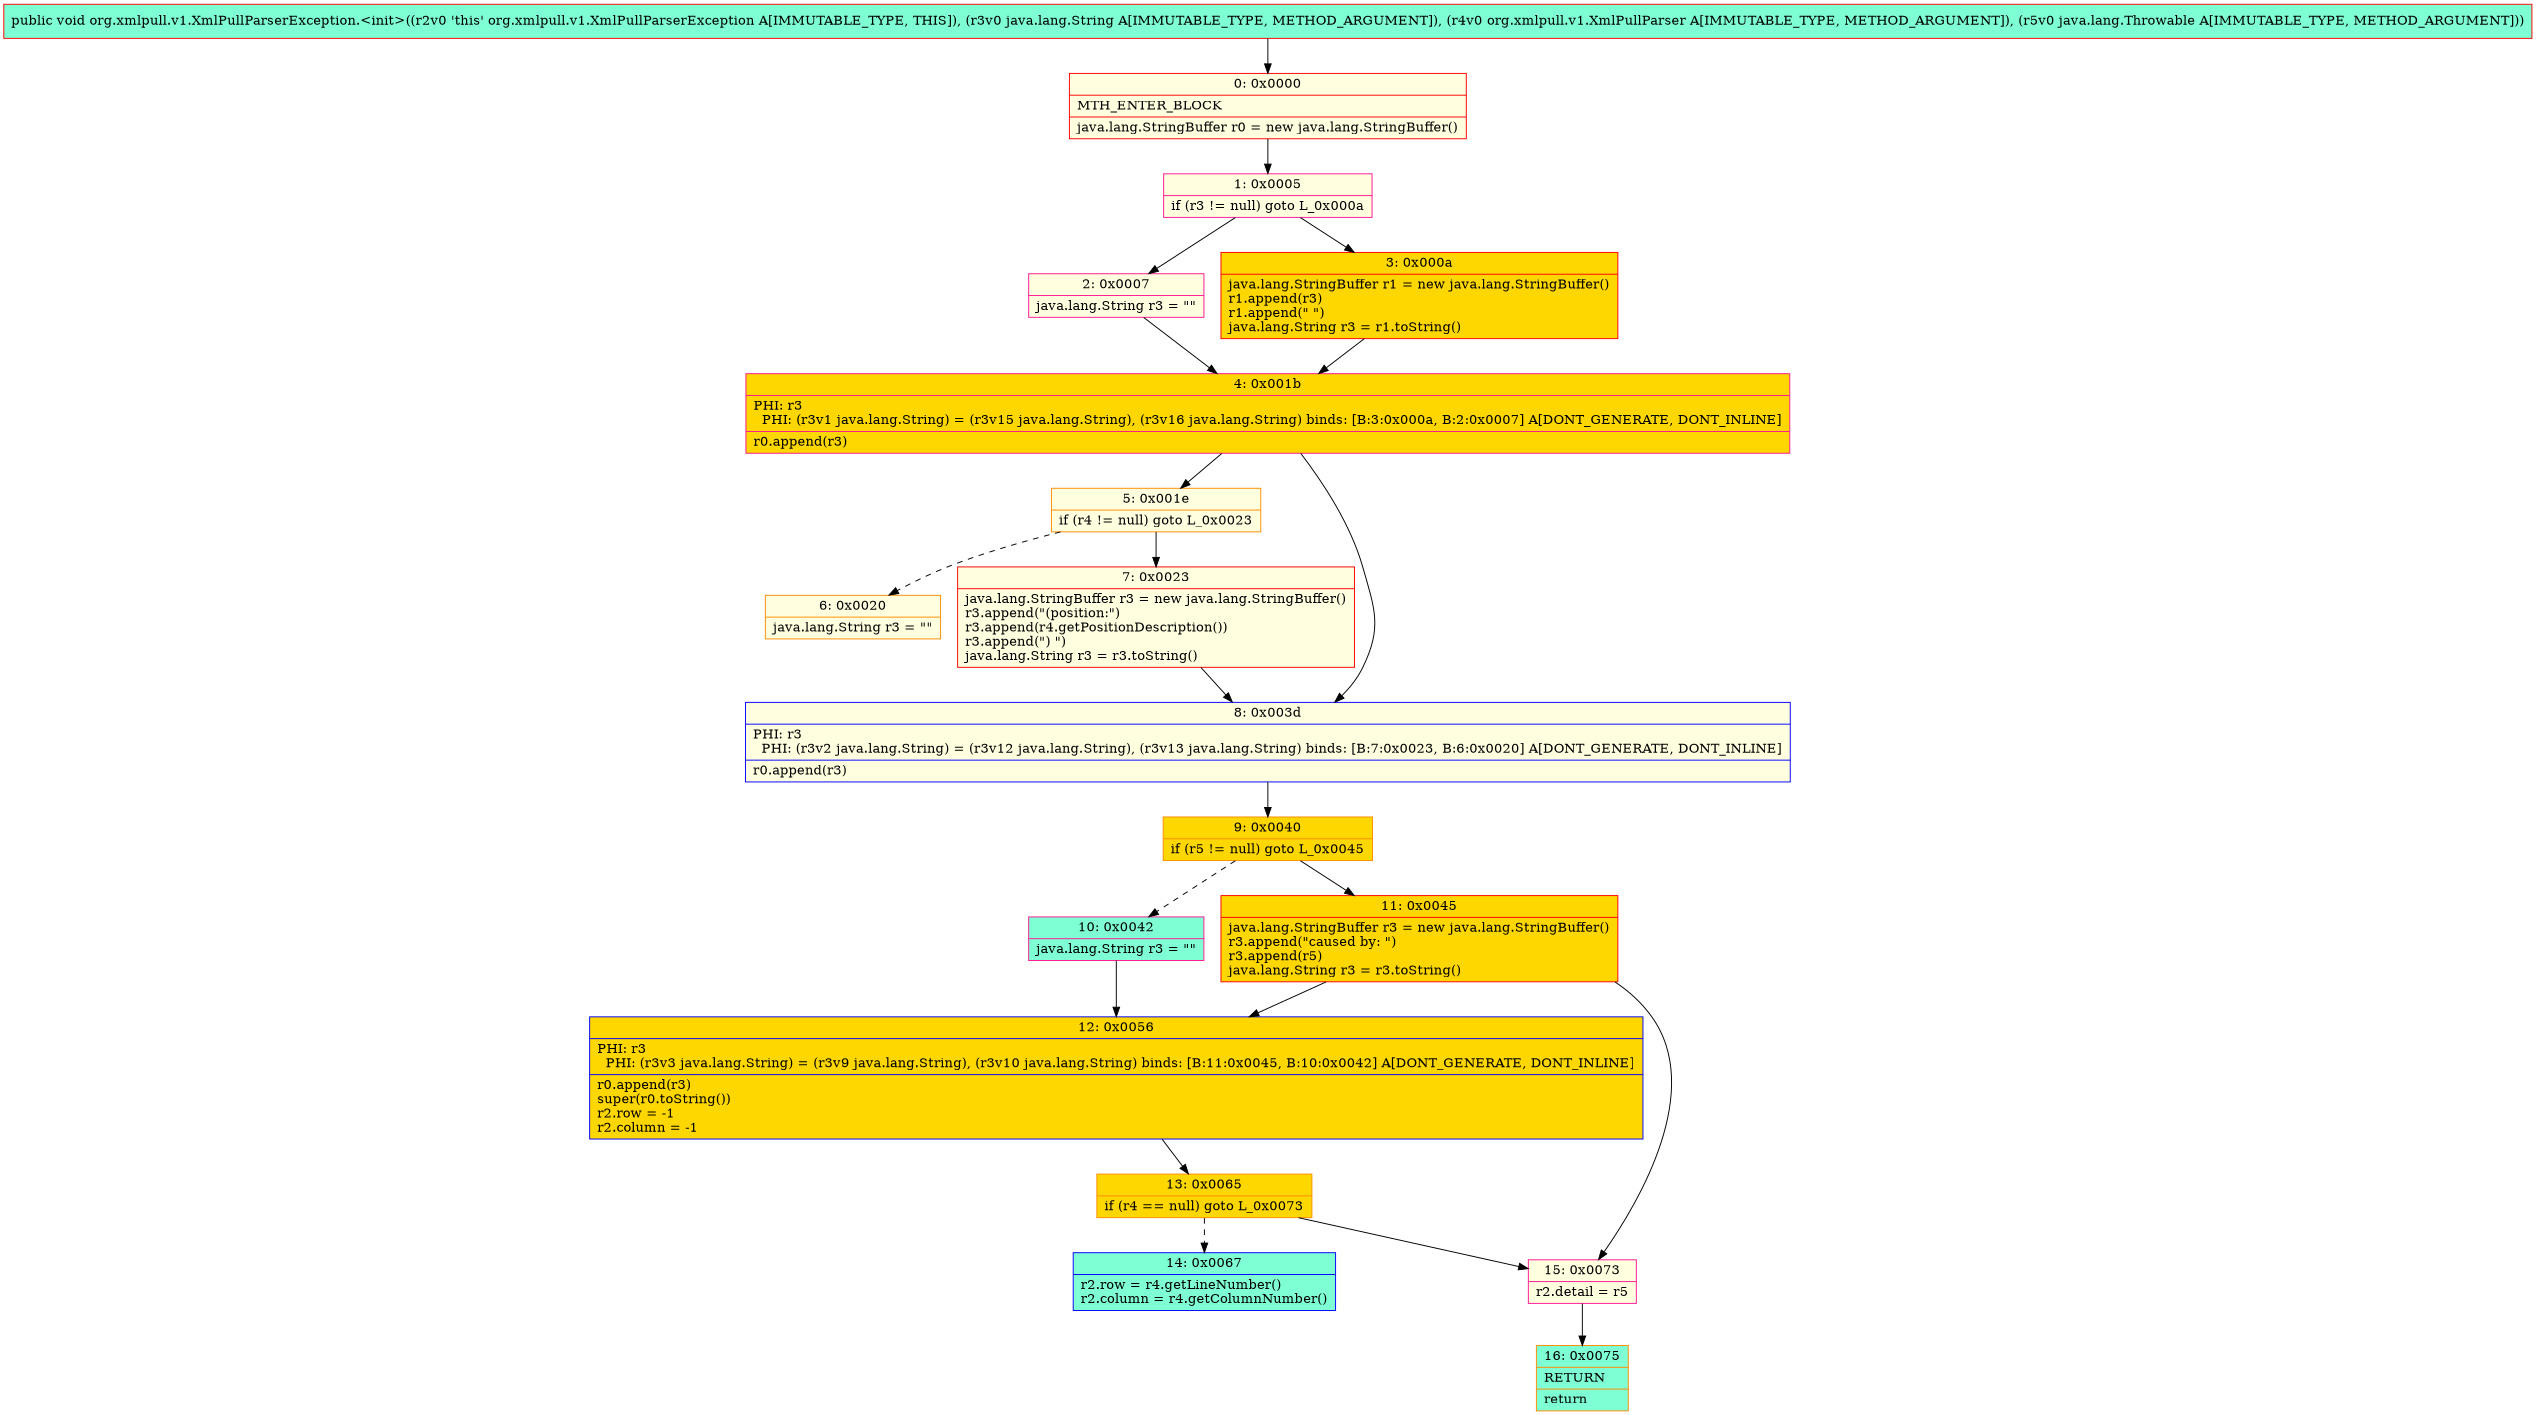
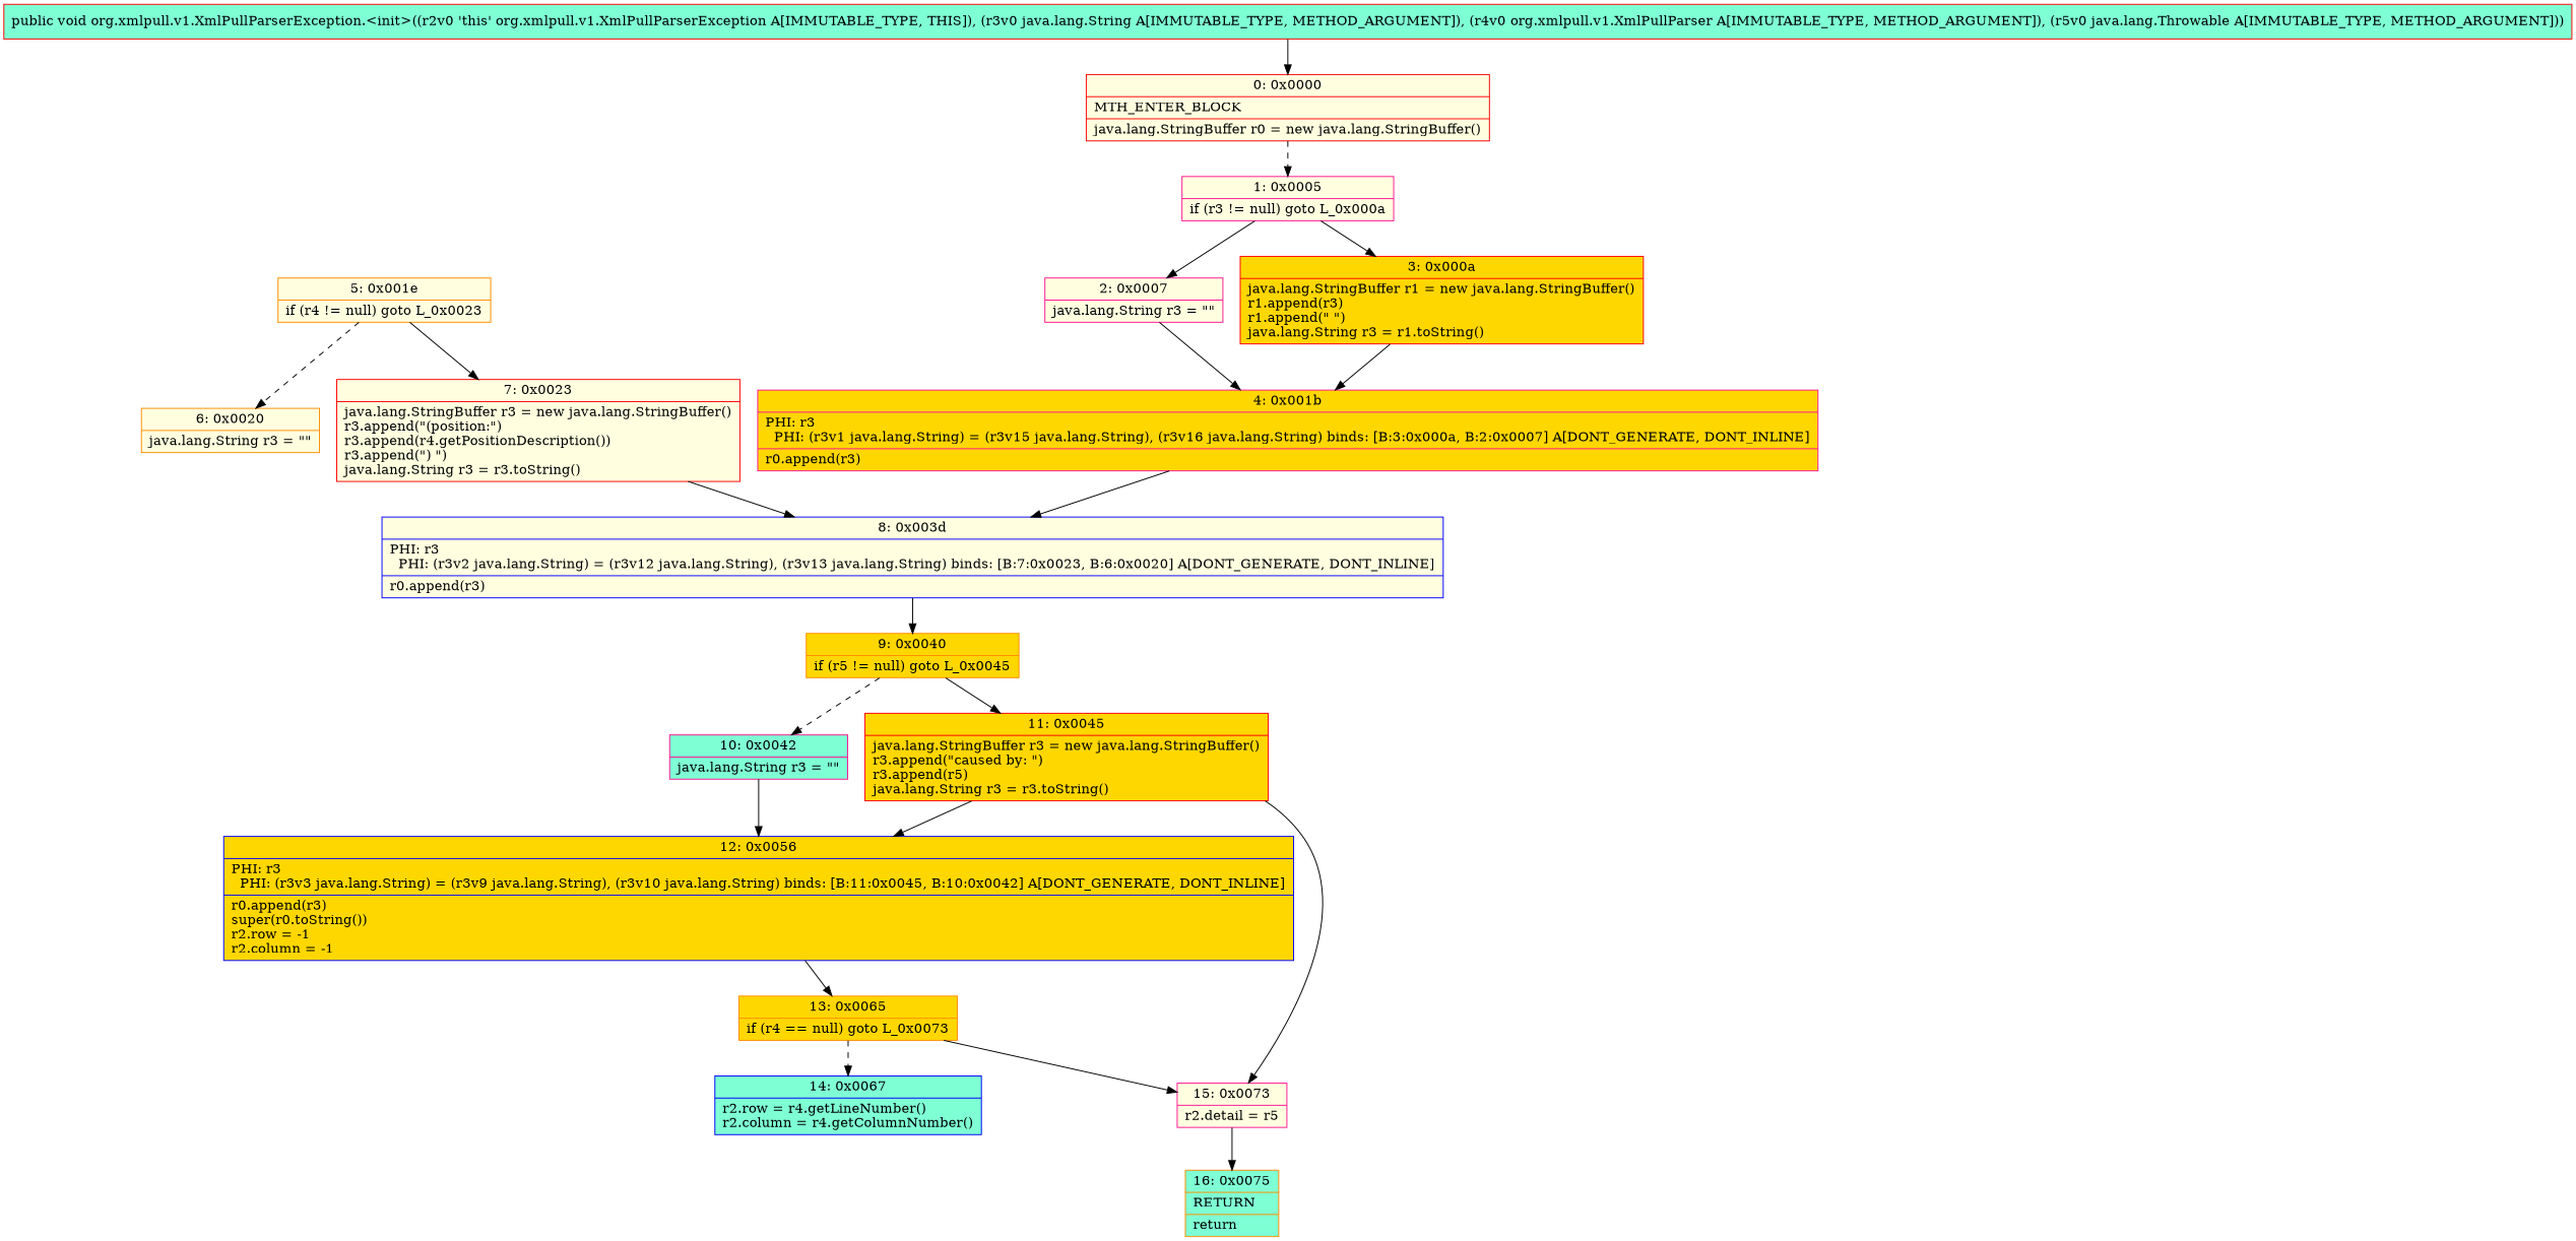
  digraph {
    node [color=red fillcolor=lightyellow shape=record style=filled]
    n1 [label="{0\:\ 0x0000|MTH_ENTER_BLOCK\l|java.lang.StringBuffer r0 = new java.lang.StringBuffer()\l}"]
    n2 [color=deeppink label="{1\:\ 0x0005|if (r3 != null) goto L_0x000a\l}"]
    n3 [color=deeppink label="{2\:\ 0x0007|java.lang.String r3 = \"\"\l}"]
    n4 [fillcolor=gold label="{3\:\ 0x000a|java.lang.StringBuffer r1 = new java.lang.StringBuffer()\lr1.append(r3)\lr1.append(\" \")\ljava.lang.String r3 = r1.toString()\l}"]
    n5 [color=deeppink fillcolor=gold label="{4\:\ 0x001b|PHI: r3 \l  PHI: (r3v1 java.lang.String) = (r3v15 java.lang.String), (r3v16 java.lang.String) binds: [B:3:0x000a, B:2:0x0007] A[DONT_GENERATE, DONT_INLINE]\l|r0.append(r3)\l}"]
    n6 [color=darkorange label="{5\:\ 0x001e|if (r4 != null) goto L_0x0023\l}"]
    n7 [color=blue label="{8\:\ 0x003d|PHI: r3 \l  PHI: (r3v2 java.lang.String) = (r3v12 java.lang.String), (r3v13 java.lang.String) binds: [B:7:0x0023, B:6:0x0020] A[DONT_GENERATE, DONT_INLINE]\l|r0.append(r3)\l}"]
    n8 [color=darkorange label="{6\:\ 0x0020|java.lang.String r3 = \"\"\l}"]
    n9 [label="{7\:\ 0x0023|java.lang.StringBuffer r3 = new java.lang.StringBuffer()\lr3.append(\"(position:\")\lr3.append(r4.getPositionDescription())\lr3.append(\") \")\ljava.lang.String r3 = r3.toString()\l}"]
    n10 [color=darkorange fillcolor=gold label="{9\:\ 0x0040|if (r5 != null) goto L_0x0045\l}"]
    n11 [color=deeppink fillcolor=aquamarine label="{10\:\ 0x0042|java.lang.String r3 = \"\"\l}"]
    n12 [fillcolor=gold label="{11\:\ 0x0045|java.lang.StringBuffer r3 = new java.lang.StringBuffer()\lr3.append(\"caused by: \")\lr3.append(r5)\ljava.lang.String r3 = r3.toString()\l}"]
    n13 [color=blue fillcolor=gold label="{12\:\ 0x0056|PHI: r3 \l  PHI: (r3v3 java.lang.String) = (r3v9 java.lang.String), (r3v10 java.lang.String) binds: [B:11:0x0045, B:10:0x0042] A[DONT_GENERATE, DONT_INLINE]\l|r0.append(r3)\lsuper(r0.toString())\lr2.row = \-1\lr2.column = \-1\l}"]
    n14 [color=deeppink label="{15\:\ 0x0073|r2.detail = r5\l}"]
    n15 [color=darkorange fillcolor=gold label="{13\:\ 0x0065|if (r4 == null) goto L_0x0073\l}"]
    n16 [color=blue fillcolor=aquamarine label="{14\:\ 0x0067|r2.row = r4.getLineNumber()\lr2.column = r4.getColumnNumber()\l}"]
    n17 [color=darkorange fillcolor=aquamarine label="{16\:\ 0x0075|RETURN\l|return\l}"]
    n18 [fillcolor=aquamarine label="{public void org.xmlpull.v1.XmlPullParserException.\<init\>((r2v0 'this' org.xmlpull.v1.XmlPullParserException A[IMMUTABLE_TYPE, THIS]), (r3v0 java.lang.String A[IMMUTABLE_TYPE, METHOD_ARGUMENT]), (r4v0 org.xmlpull.v1.XmlPullParser A[IMMUTABLE_TYPE, METHOD_ARGUMENT]), (r5v0 java.lang.Throwable A[IMMUTABLE_TYPE, METHOD_ARGUMENT])) }"]
-   n1 -> n2
+   n1 -> n2 [style=dashed]
    n2 -> n3 [style=solid]
    n2 -> n4
    n3 -> n5
    n4 -> n5
-   n5 -> n6
    n5 -> n7
    n6 -> n8 [style=dashed]
    n6 -> n9
    n7 -> n10
    n9 -> n7
    n10 -> n11 [style=dashed]
    n10 -> n12
    n11 -> n13
    n12 -> n13
    n12 -> n14
    n13 -> n15
    n14 -> n17
    n15 -> n14
    n15 -> n16 [style=dashed]
    n18 -> n1
  }
